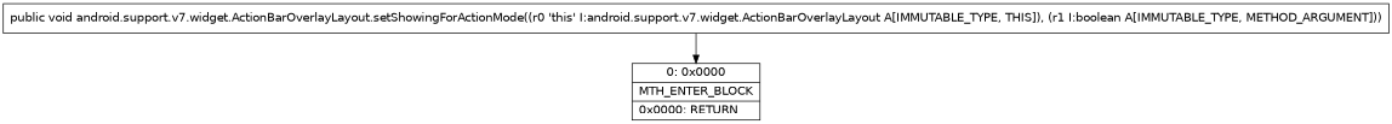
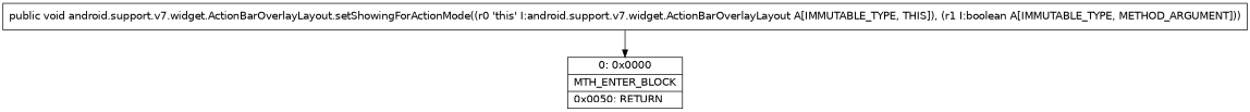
  digraph {
    fontname="DejaVu Sans"
    node [shape=record fontname="DejaVu Sans"]
-   n1 [label="{0\:\ 0x0000|MTH_ENTER_BLOCK\l|0x0000: RETURN   \l}"]
+   n1 [label="{0\:\ 0x0000|MTH_ENTER_BLOCK\l|0x0050: RETURN   \l}"]
    n2 [label="{public void android.support.v7.widget.ActionBarOverlayLayout.setShowingForActionMode((r0 'this' I:android.support.v7.widget.ActionBarOverlayLayout A[IMMUTABLE_TYPE, THIS]), (r1 I:boolean A[IMMUTABLE_TYPE, METHOD_ARGUMENT])) }"]
    n2 -> n1 [fontname="DejaVu Sans"]
  }
